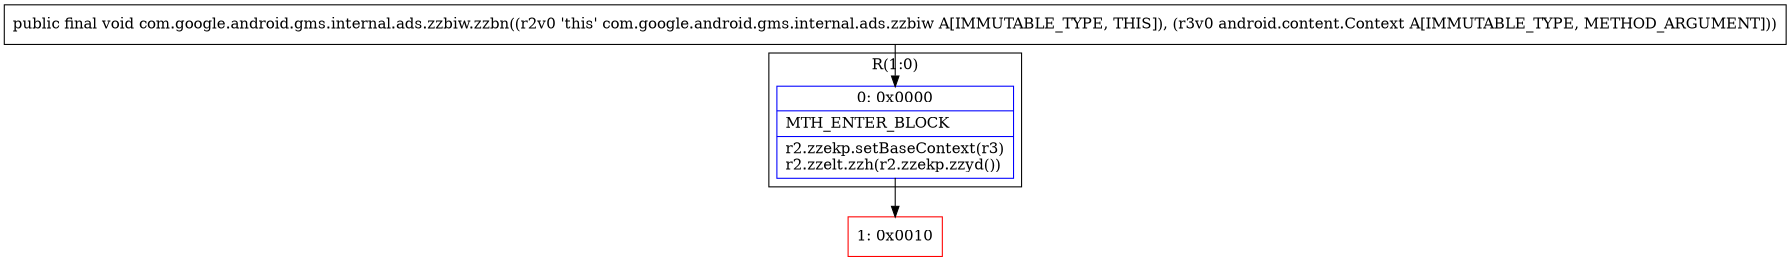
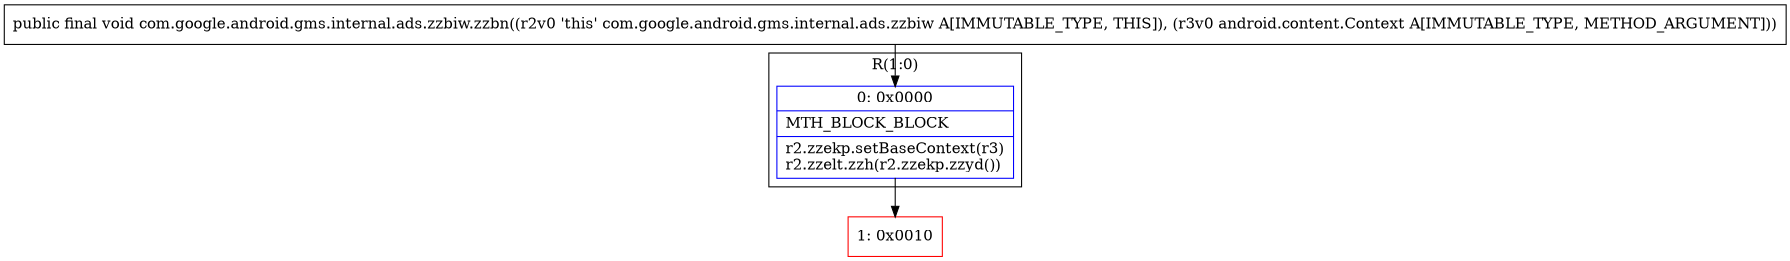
  digraph {
    node [shape=record]
-   n1 [color=blue label="{0\:\ 0x0000|MTH_ENTER_BLOCK\l|r2.zzekp.setBaseContext(r3)\lr2.zzelt.zzh(r2.zzekp.zzyd())\l}"]
+   n1 [color=blue label="{0\:\ 0x0000|MTH_BLOCK_BLOCK\l|r2.zzekp.setBaseContext(r3)\lr2.zzelt.zzh(r2.zzekp.zzyd())\l}"]
    n2 [color=red label="{1\:\ 0x0010}"]
    n3 [label="{public final void com.google.android.gms.internal.ads.zzbiw.zzbn((r2v0 'this' com.google.android.gms.internal.ads.zzbiw A[IMMUTABLE_TYPE, THIS]), (r3v0 android.content.Context A[IMMUTABLE_TYPE, METHOD_ARGUMENT])) }"]
    subgraph cluster_1 {
      label="R(1:0)"
      n1
    }
    n1 -> n2
    n3 -> n1
  }
